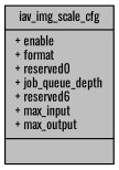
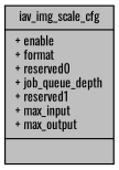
  digraph {
    fontname=Oswald
-   n1 [color=black fillcolor=grey75 fontcolor=black fontname=Oswald fontsize=10 height=0.2 label="{iav_img_scale_cfg\n|+ enable\l+ format\l+ reserved0\l+ job_queue_depth\l+ reserved6\l+ max_input\l+ max_output\l|}" shape=record style=filled width=0.4]
+   n1 [color=black fillcolor=grey75 fontcolor=black fontname=Oswald fontsize=10 height=0.2 label="{iav_img_scale_cfg\n|+ enable\l+ format\l+ reserved0\l+ job_queue_depth\l+ reserved1\l+ max_input\l+ max_output\l|}" shape=record style=filled width=0.4]
  }
